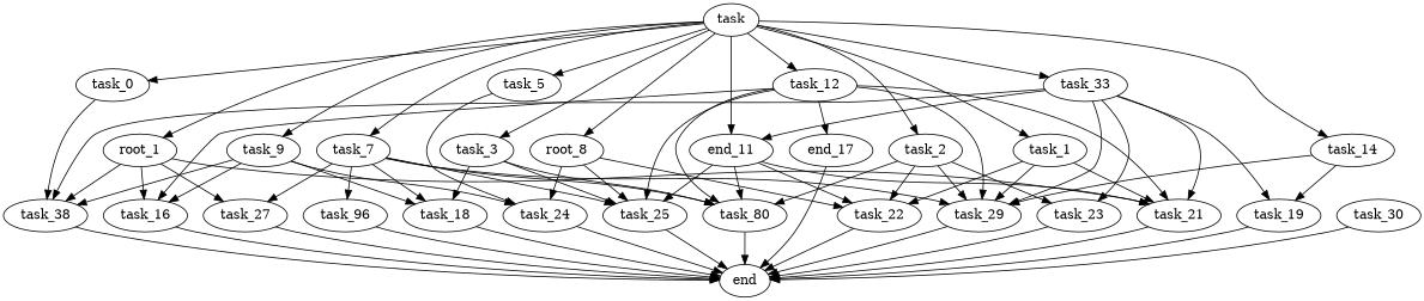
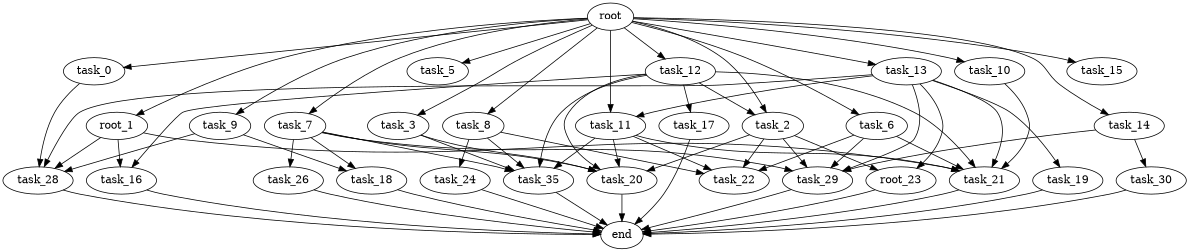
  digraph {
    fontname="DejaVu Serif"
    node [fontname="DejaVu Serif"]
    edge [fontname="DejaVu Serif"]
    n1 [label=root_1]
-   root [label=task]
+   root
    task_2
    task_3
    n5 [label=task_0]
    task_5
-   task_6 [label=task_1]
+   task_6
    task_7
-   task_8 [label=root_8]
+   task_8
    task_9
-   task_11 [label=end_11]
+   task_10
+   task_11
    task_12
-   task_13 [label=task_33]
+   task_13
    task_14
+   task_15
    task_16
    task_21
-   task_27
-   task_28 [label=task_38]
-   task_20 [label=task_80]
+   task_28
+   task_20
    task_22
-   task_23
+   task_23 [label=root_23]
    task_29
    task_18
-   task_25
+   task_25 [label=task_35]
    task_24
-   task_26 [label=task_96]
-   task_17 [label=end_17]
+   task_26
+   task_17
    task_19
    task_30
    end
    n1 -> task_16
    n1 -> task_21
-   n1 -> task_27
    n1 -> task_28
    root -> n1
    root -> task_2
    root -> task_3
    root -> n5
    root -> task_5
    root -> task_6
    root -> task_7
    root -> task_8
    root -> task_9
+   root -> task_10
    root -> task_11
    root -> task_12
    root -> task_13
    root -> task_14
+   root -> task_15
    task_2 -> task_20
    task_2 -> task_22
    task_2 -> task_23
    task_2 -> task_29
    task_3 -> task_20
-   task_3 -> task_18
    task_3 -> task_25
    n5 -> task_28
-   task_5 -> task_24
    task_6 -> task_21
    task_6 -> task_22
    task_6 -> task_29
-   task_7 -> task_27
    task_7 -> task_20
    task_7 -> task_29
    task_7 -> task_18
    task_7 -> task_25
    task_7 -> task_26
    task_8 -> task_22
    task_8 -> task_25
    task_8 -> task_24
-   task_9 -> task_16
    task_9 -> task_28
    task_9 -> task_18
-   task_9 -> task_24
+   task_10 -> task_21
    task_11 -> task_21
    task_11 -> task_20
    task_11 -> task_22
    task_11 -> task_25
    task_12 -> task_16
    task_12 -> task_21
    task_12 -> task_20
-   task_12 -> task_29
+   task_12 -> task_2
    task_12 -> task_25
    task_12 -> task_17
    task_13 -> task_11
    task_13 -> task_21
    task_13 -> task_28
    task_13 -> task_23
    task_13 -> task_29
    task_13 -> task_19
    task_14 -> task_29
-   task_14 -> task_19
+   task_14 -> task_30
    task_16 -> end
    task_21 -> end
-   task_27 -> end
    task_28 -> end
    task_20 -> end
-   task_22 -> end
    task_23 -> end
    task_29 -> end
    task_18 -> end
    task_25 -> end
    task_24 -> end
    task_26 -> end
    task_17 -> end
    task_19 -> end
    task_30 -> end
  }
